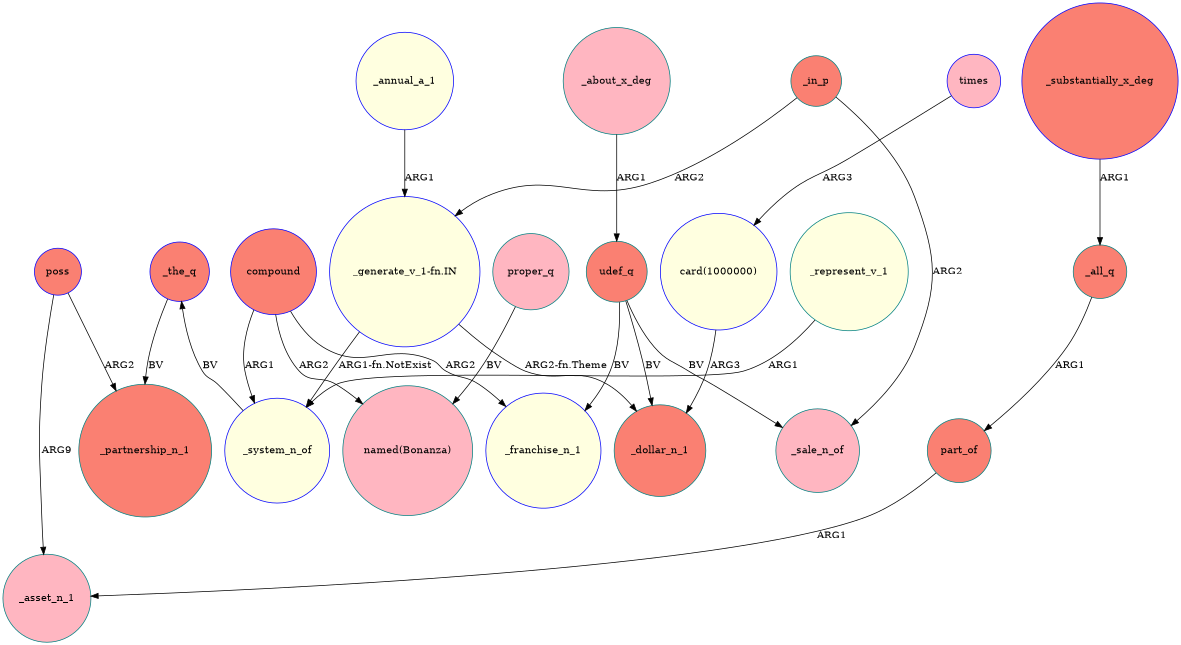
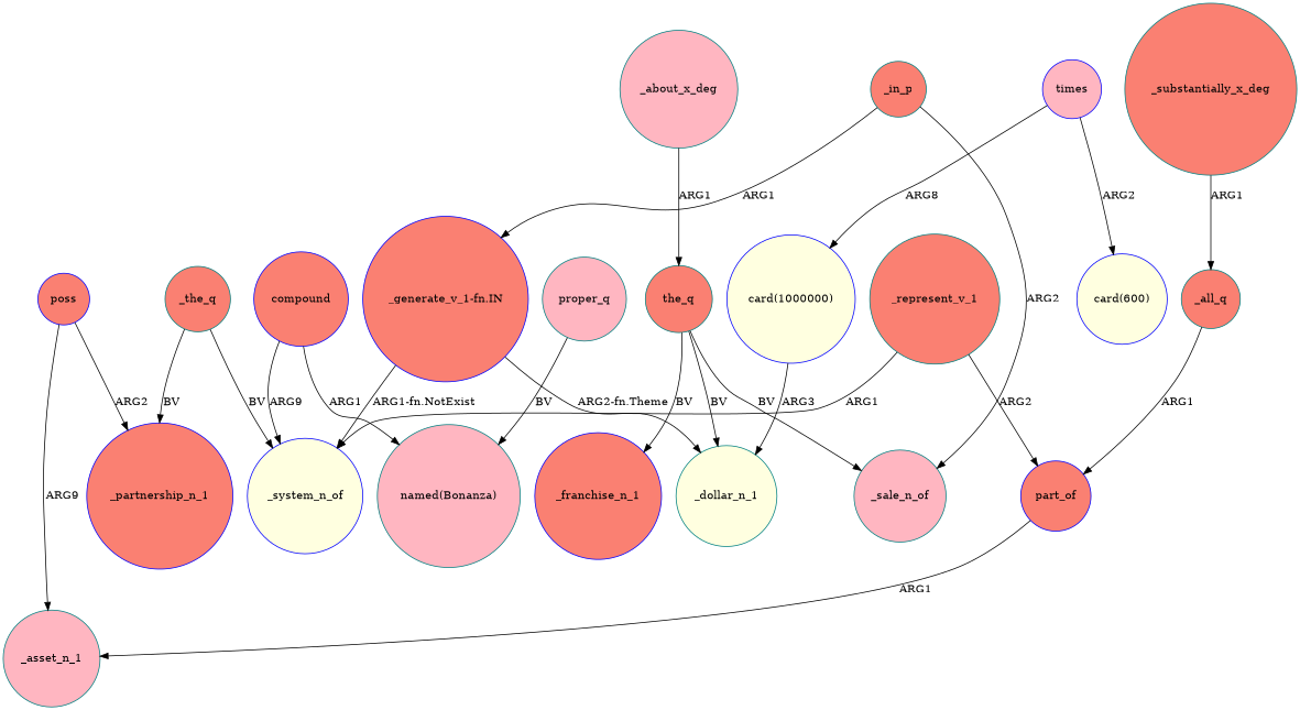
  digraph {
    node [color=teal fillcolor=salmon shape=circle style=filled]
-   _partnership_n_1
-   _the_q [color=blue]
+   _partnership_n_1 [color=blue]
+   _the_q
    _system_n_of [color=blue fillcolor=lightyellow]
    poss [color=blue]
    _asset_n_1 [fillcolor=lightpink]
    "card(1000000)" [color=blue fillcolor=lightyellow]
-   _dollar_n_1
+   _dollar_n_1 [fillcolor=lightyellow]
    _all_q
-   part_of
+   part_of [color=blue]
    compound [color=blue]
-   _franchise_n_1 [color=blue fillcolor=lightyellow]
+   _franchise_n_1 [color=blue]
    "named(Bonanza)" [fillcolor=lightpink]
    proper_q [fillcolor=lightpink]
    _about_x_deg [fillcolor=lightpink]
-   udef_q
+   udef_q [label=the_q]
    _sale_n_of [fillcolor=lightpink]
    _in_p
-   "_generate_v_1-fn.IN" [color=blue fillcolor=lightyellow]
-   _represent_v_1 [fillcolor=lightyellow]
+   "_generate_v_1-fn.IN" [color=blue]
+   _represent_v_1
    times [color=blue fillcolor=lightpink]
-   _substantially_x_deg [color=blue]
-   _annual_a_1 [color=blue fillcolor=lightyellow]
+   "card(600)" [color=blue fillcolor=lightyellow]
+   _substantially_x_deg
    _the_q -> _partnership_n_1 [label=BV]
-   _system_n_of -> _the_q [label=BV]
+   _the_q -> _system_n_of [label=BV]
    poss -> _partnership_n_1 [label=ARG2]
    poss -> _asset_n_1 [label=ARG9]
    "card(1000000)" -> _dollar_n_1 [label=ARG3]
    _all_q -> part_of [label=ARG1]
    part_of -> _asset_n_1 [label=ARG1]
-   compound -> _system_n_of [label=ARG1]
-   compound -> _franchise_n_1 [label=ARG2]
-   compound -> "named(Bonanza)" [label=ARG2]
+   compound -> _system_n_of [label=ARG9]
+   compound -> "named(Bonanza)" [label=ARG1]
    proper_q -> "named(Bonanza)" [label=BV]
    _about_x_deg -> udef_q [label=ARG1]
    udef_q -> _dollar_n_1 [label=BV]
    udef_q -> _franchise_n_1 [label=BV]
    udef_q -> _sale_n_of [label=BV]
    _in_p -> _sale_n_of [label=ARG2]
-   _in_p -> "_generate_v_1-fn.IN" [label=ARG2]
+   _in_p -> "_generate_v_1-fn.IN" [label=ARG1]
    "_generate_v_1-fn.IN" -> _system_n_of [label="ARG1-fn.NotExist"]
    "_generate_v_1-fn.IN" -> _dollar_n_1 [label="ARG2-fn.Theme"]
    _represent_v_1 -> _system_n_of [label=ARG1]
-   times -> "card(1000000)" [label=ARG3]
+   _represent_v_1 -> part_of [label=ARG2]
+   times -> "card(1000000)" [label=ARG8]
+   times -> "card(600)" [label=ARG2]
    _substantially_x_deg -> _all_q [label=ARG1]
-   _annual_a_1 -> "_generate_v_1-fn.IN" [label=ARG1]
  }
